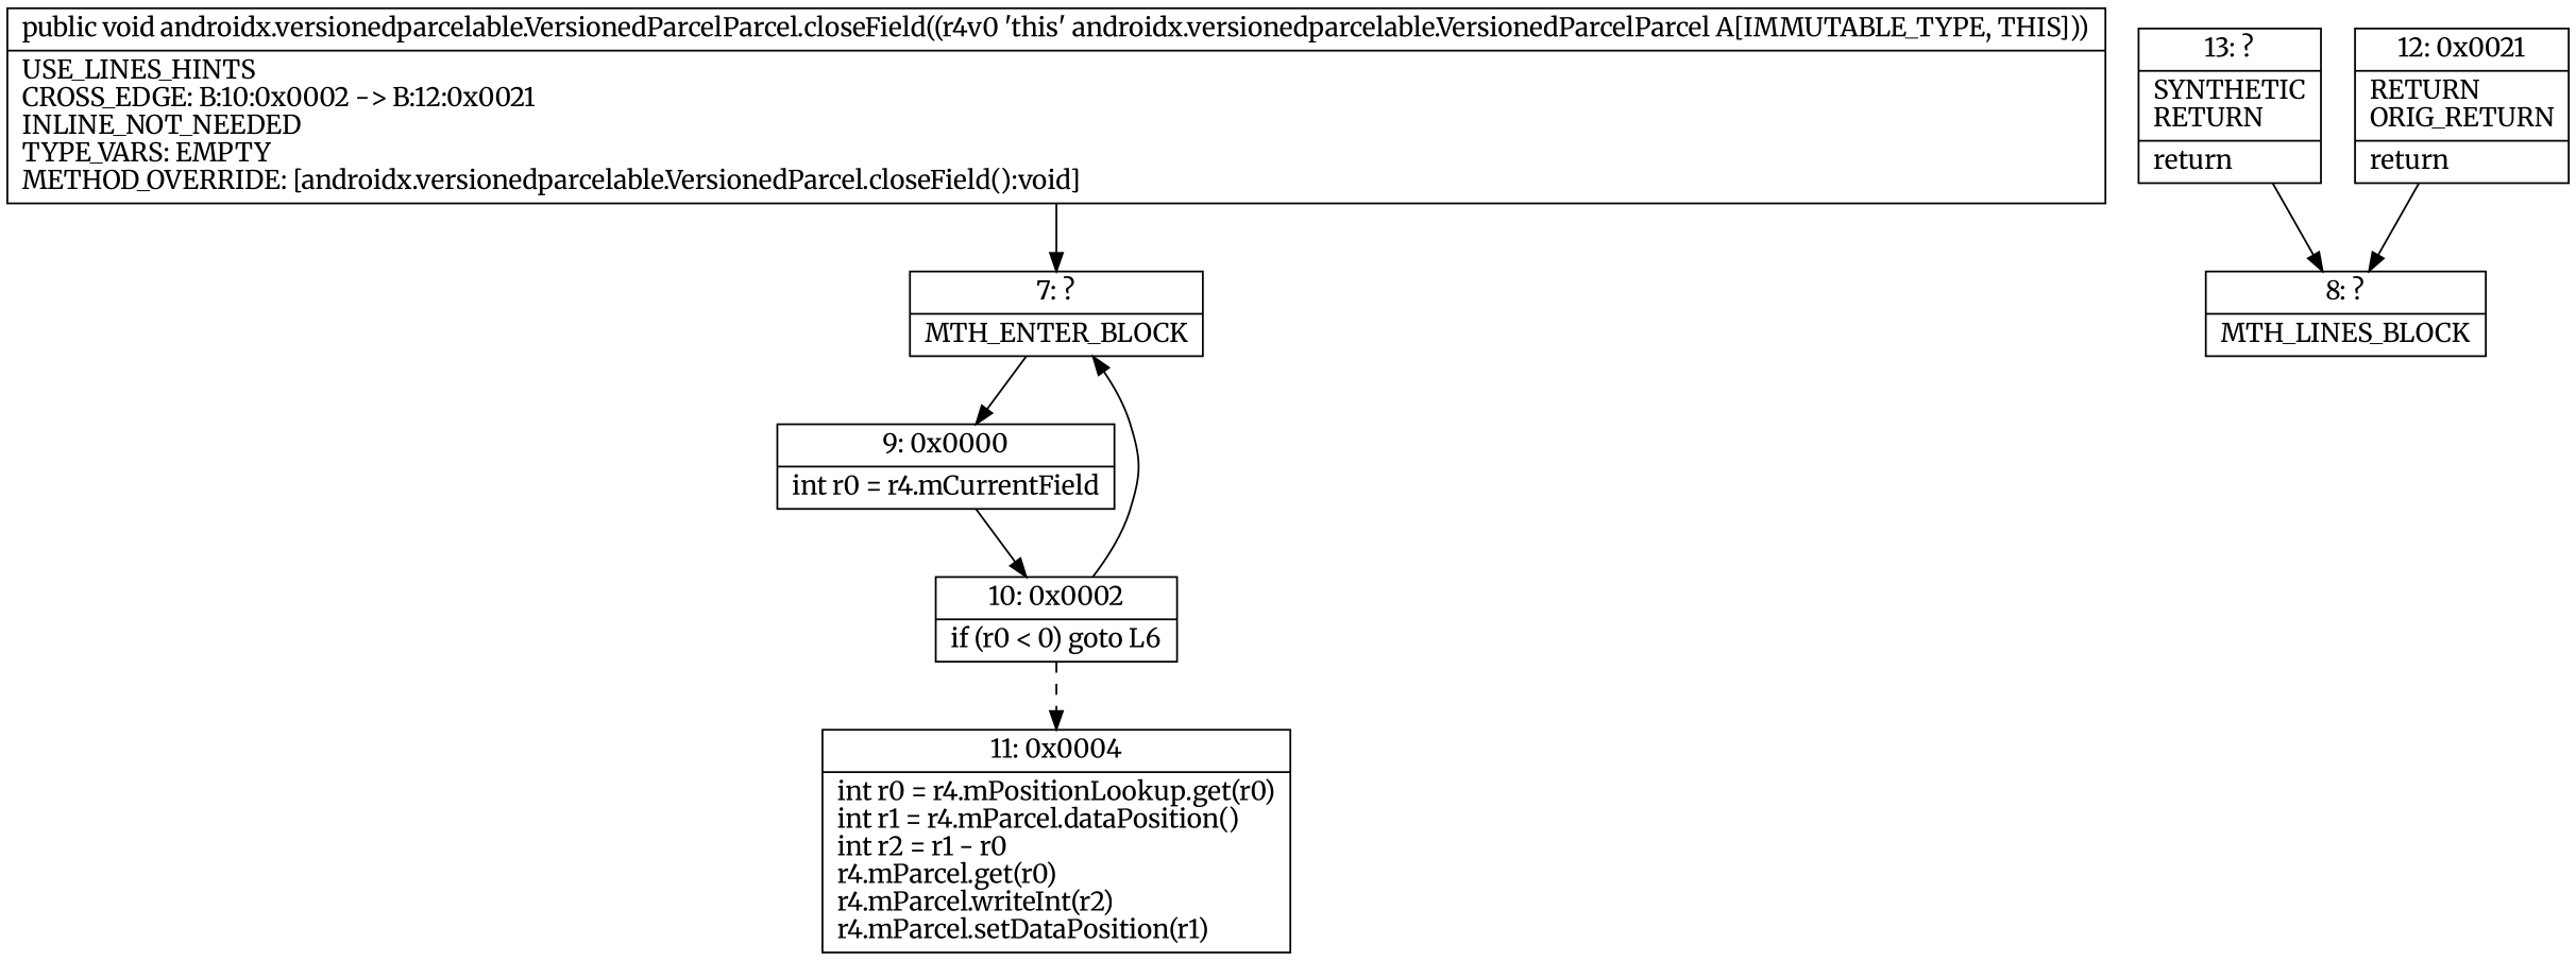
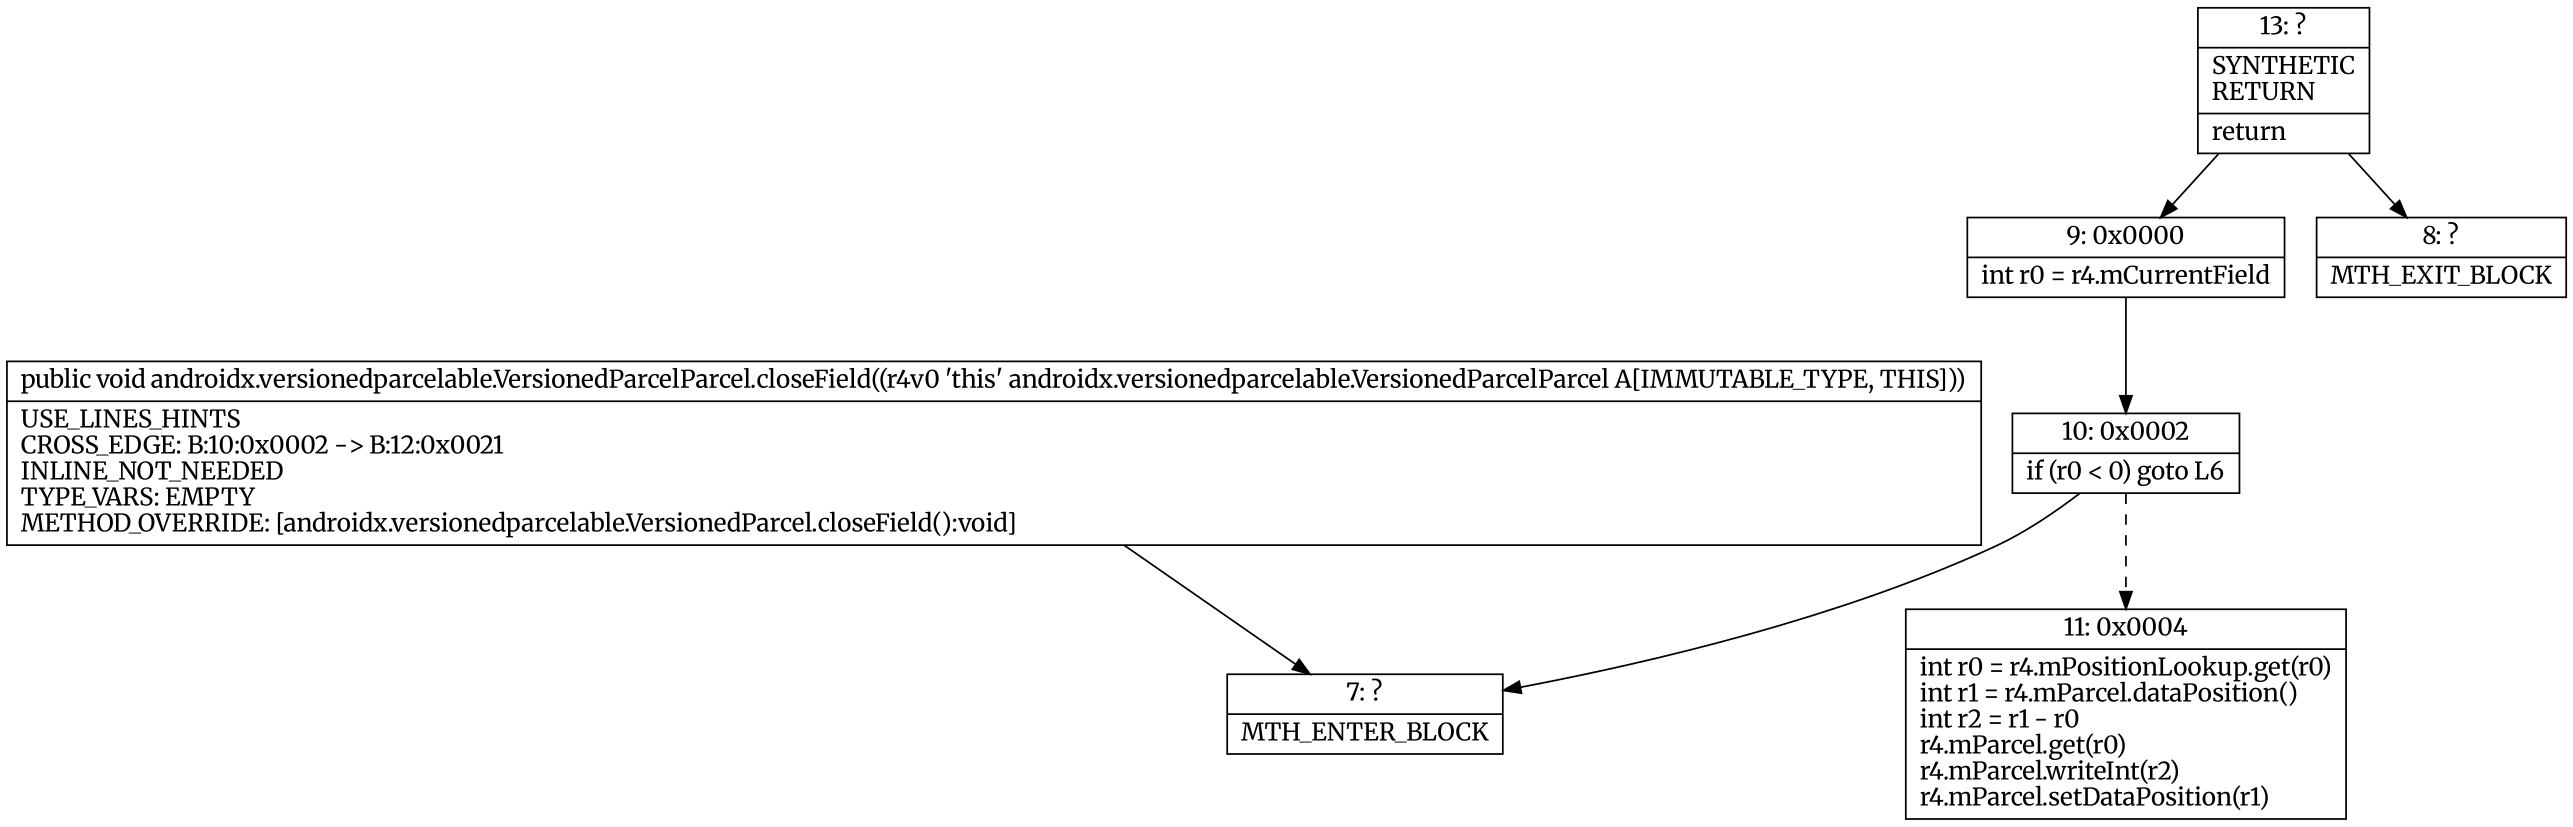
  digraph {
    fontname=Merriweather
    node [fontname=Merriweather shape=record]
    edge [fontname=Merriweather]
    n1 [label="{7\:\ ?|MTH_ENTER_BLOCK\l}"]
    n2 [label="{9\:\ 0x0000|int r0 = r4.mCurrentField\l}"]
    n3 [label="{10\:\ 0x0002|if (r0 \< 0) goto L6\l}"]
    n4 [label="{11\:\ 0x0004|int r0 = r4.mPositionLookup.get(r0)\lint r1 = r4.mParcel.dataPosition()\lint r2 = r1 \- r0\lr4.mParcel.get(r0)\lr4.mParcel.writeInt(r2)\lr4.mParcel.setDataPosition(r1)\l}"]
    n5 [label="{13\:\ ?|SYNTHETIC\lRETURN\l|return\l}"]
-   n6 [label="{8\:\ ?|MTH_LINES_BLOCK\l}"]
-   n7 [label="{12\:\ 0x0021|RETURN\lORIG_RETURN\l|return\l}"]
+   n6 [label="{8\:\ ?|MTH_EXIT_BLOCK\l}"]
    n8 [label="{public void androidx.versionedparcelable.VersionedParcelParcel.closeField((r4v0 'this' androidx.versionedparcelable.VersionedParcelParcel A[IMMUTABLE_TYPE, THIS]))  | USE_LINES_HINTS\lCROSS_EDGE: B:10:0x0002 \-\> B:12:0x0021\lINLINE_NOT_NEEDED\lTYPE_VARS: EMPTY\lMETHOD_OVERRIDE: [androidx.versionedparcelable.VersionedParcel.closeField():void]\l}"]
-   n1 -> n2
+   n5 -> n2
    n2 -> n3
    n3 -> n1
    n3 -> n4 [style=dashed]
    n5 -> n6
-   n7 -> n6
    n8 -> n1
  }
